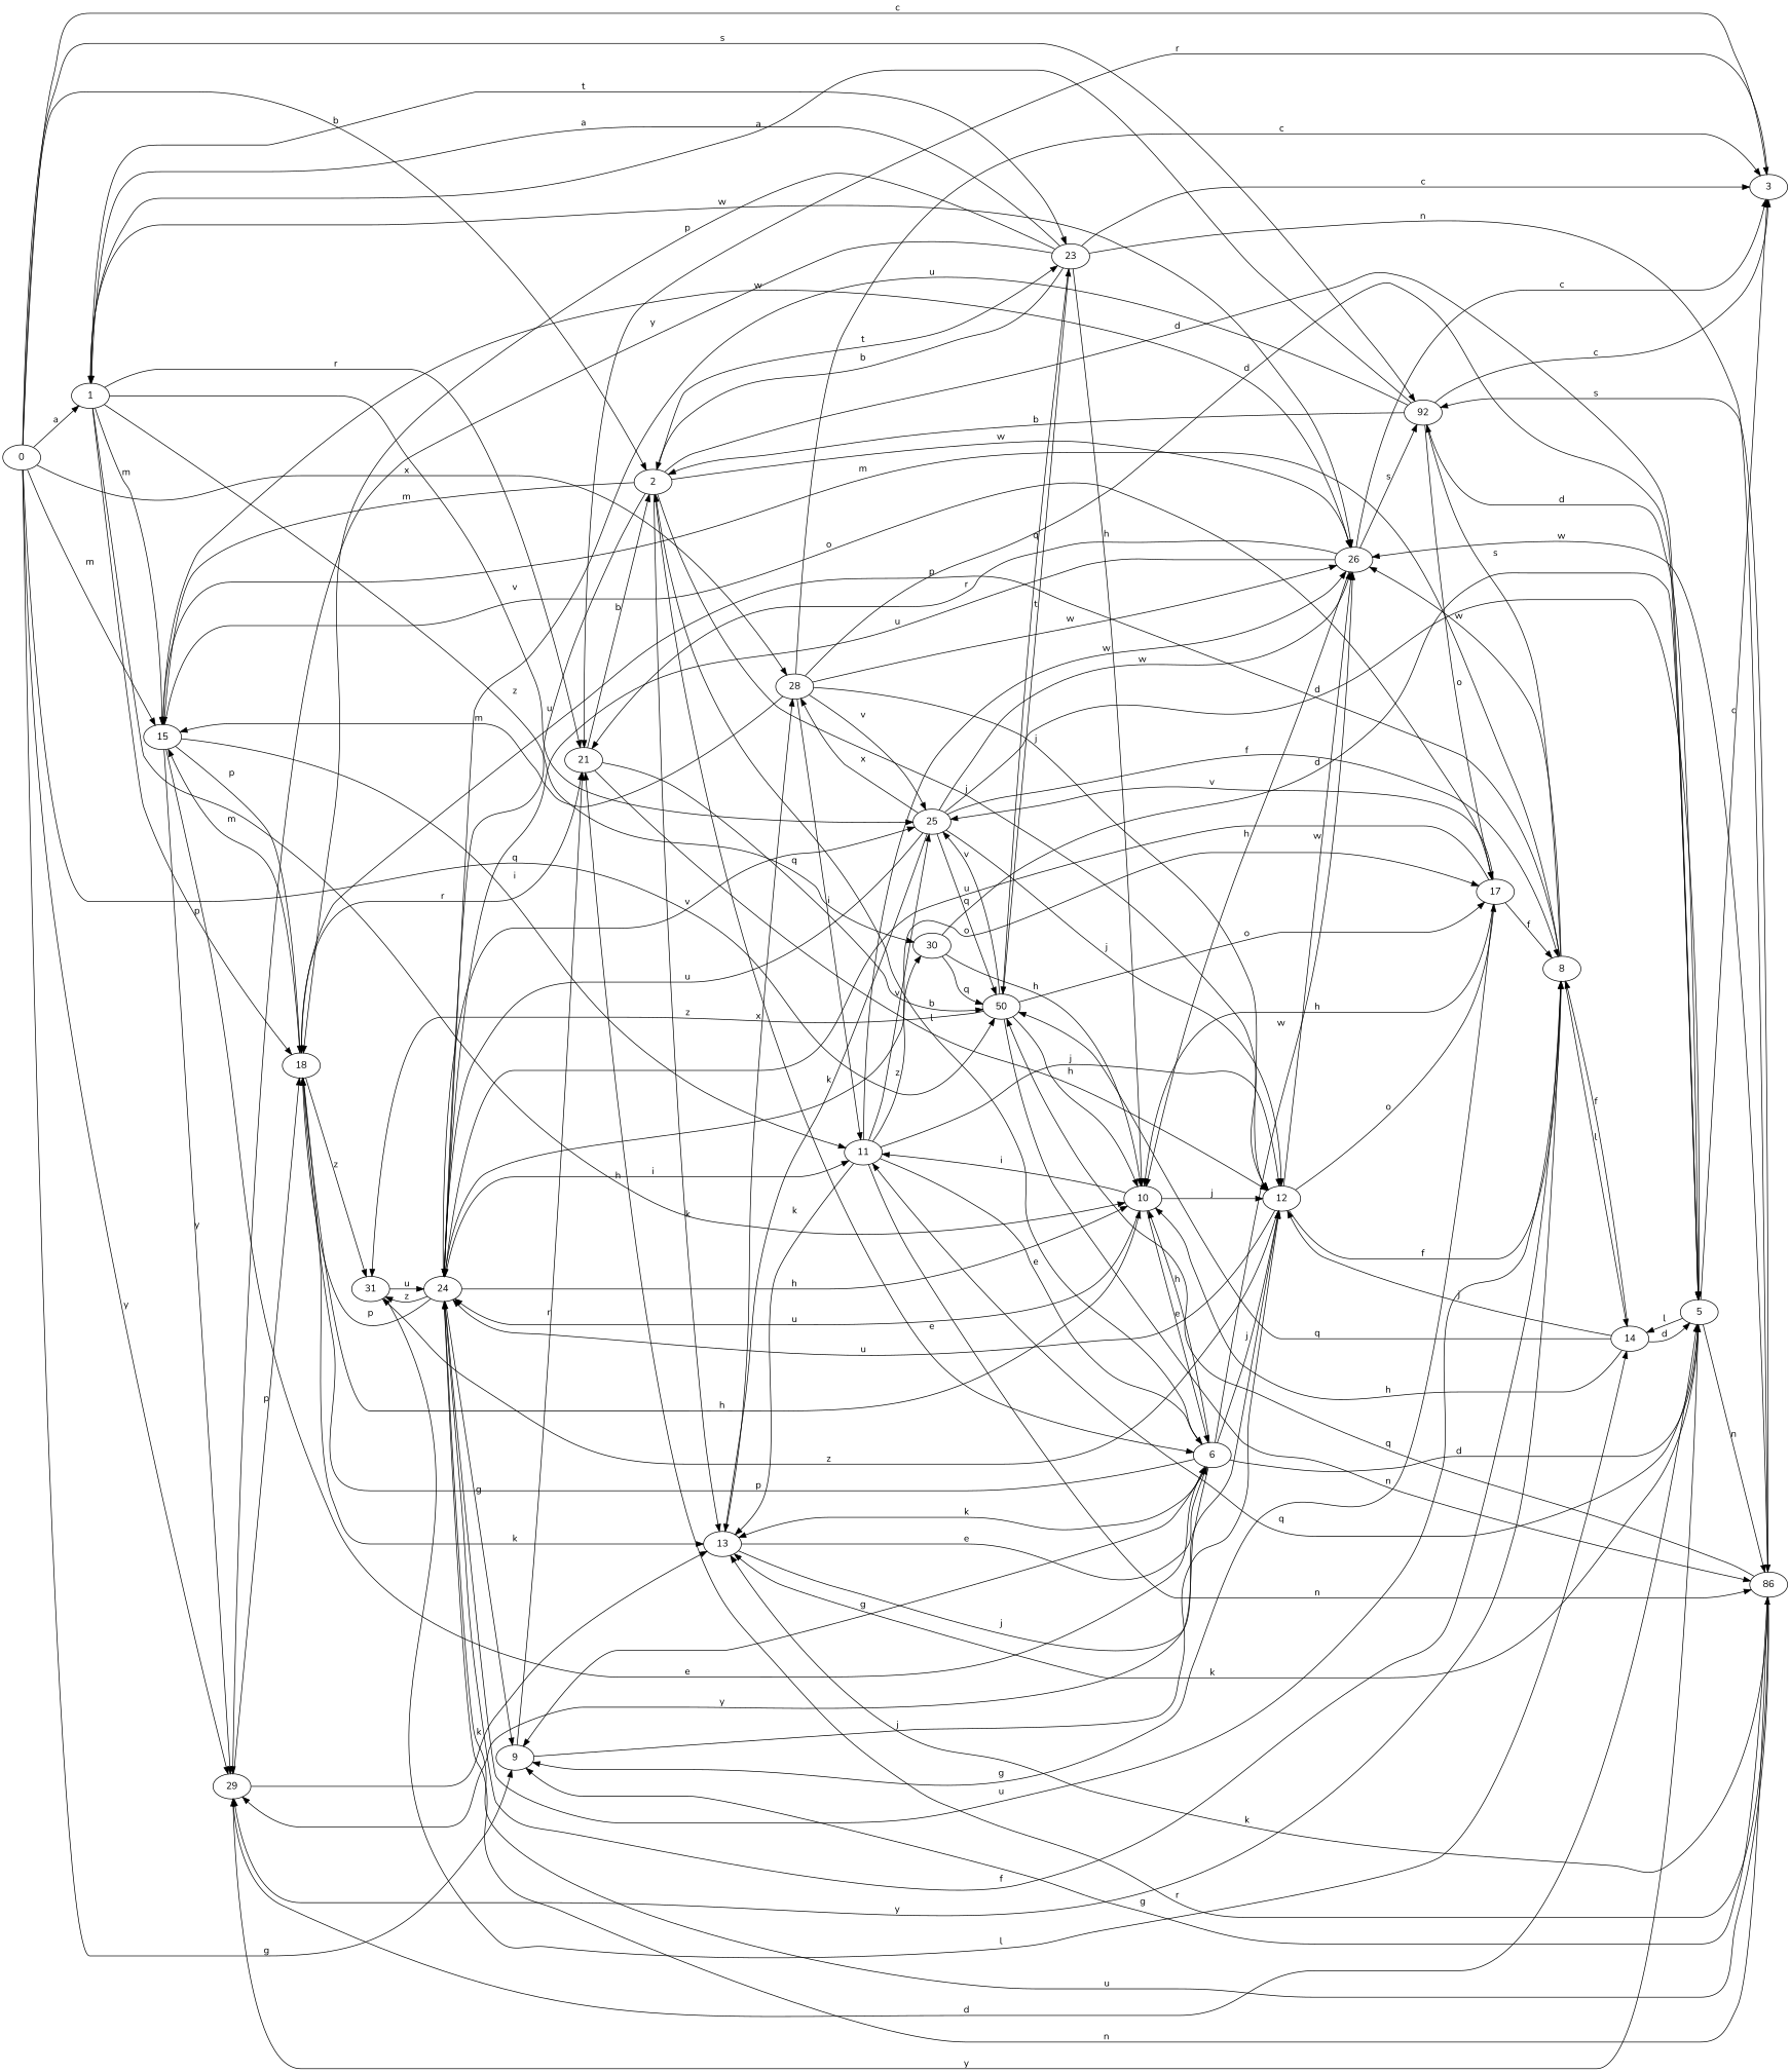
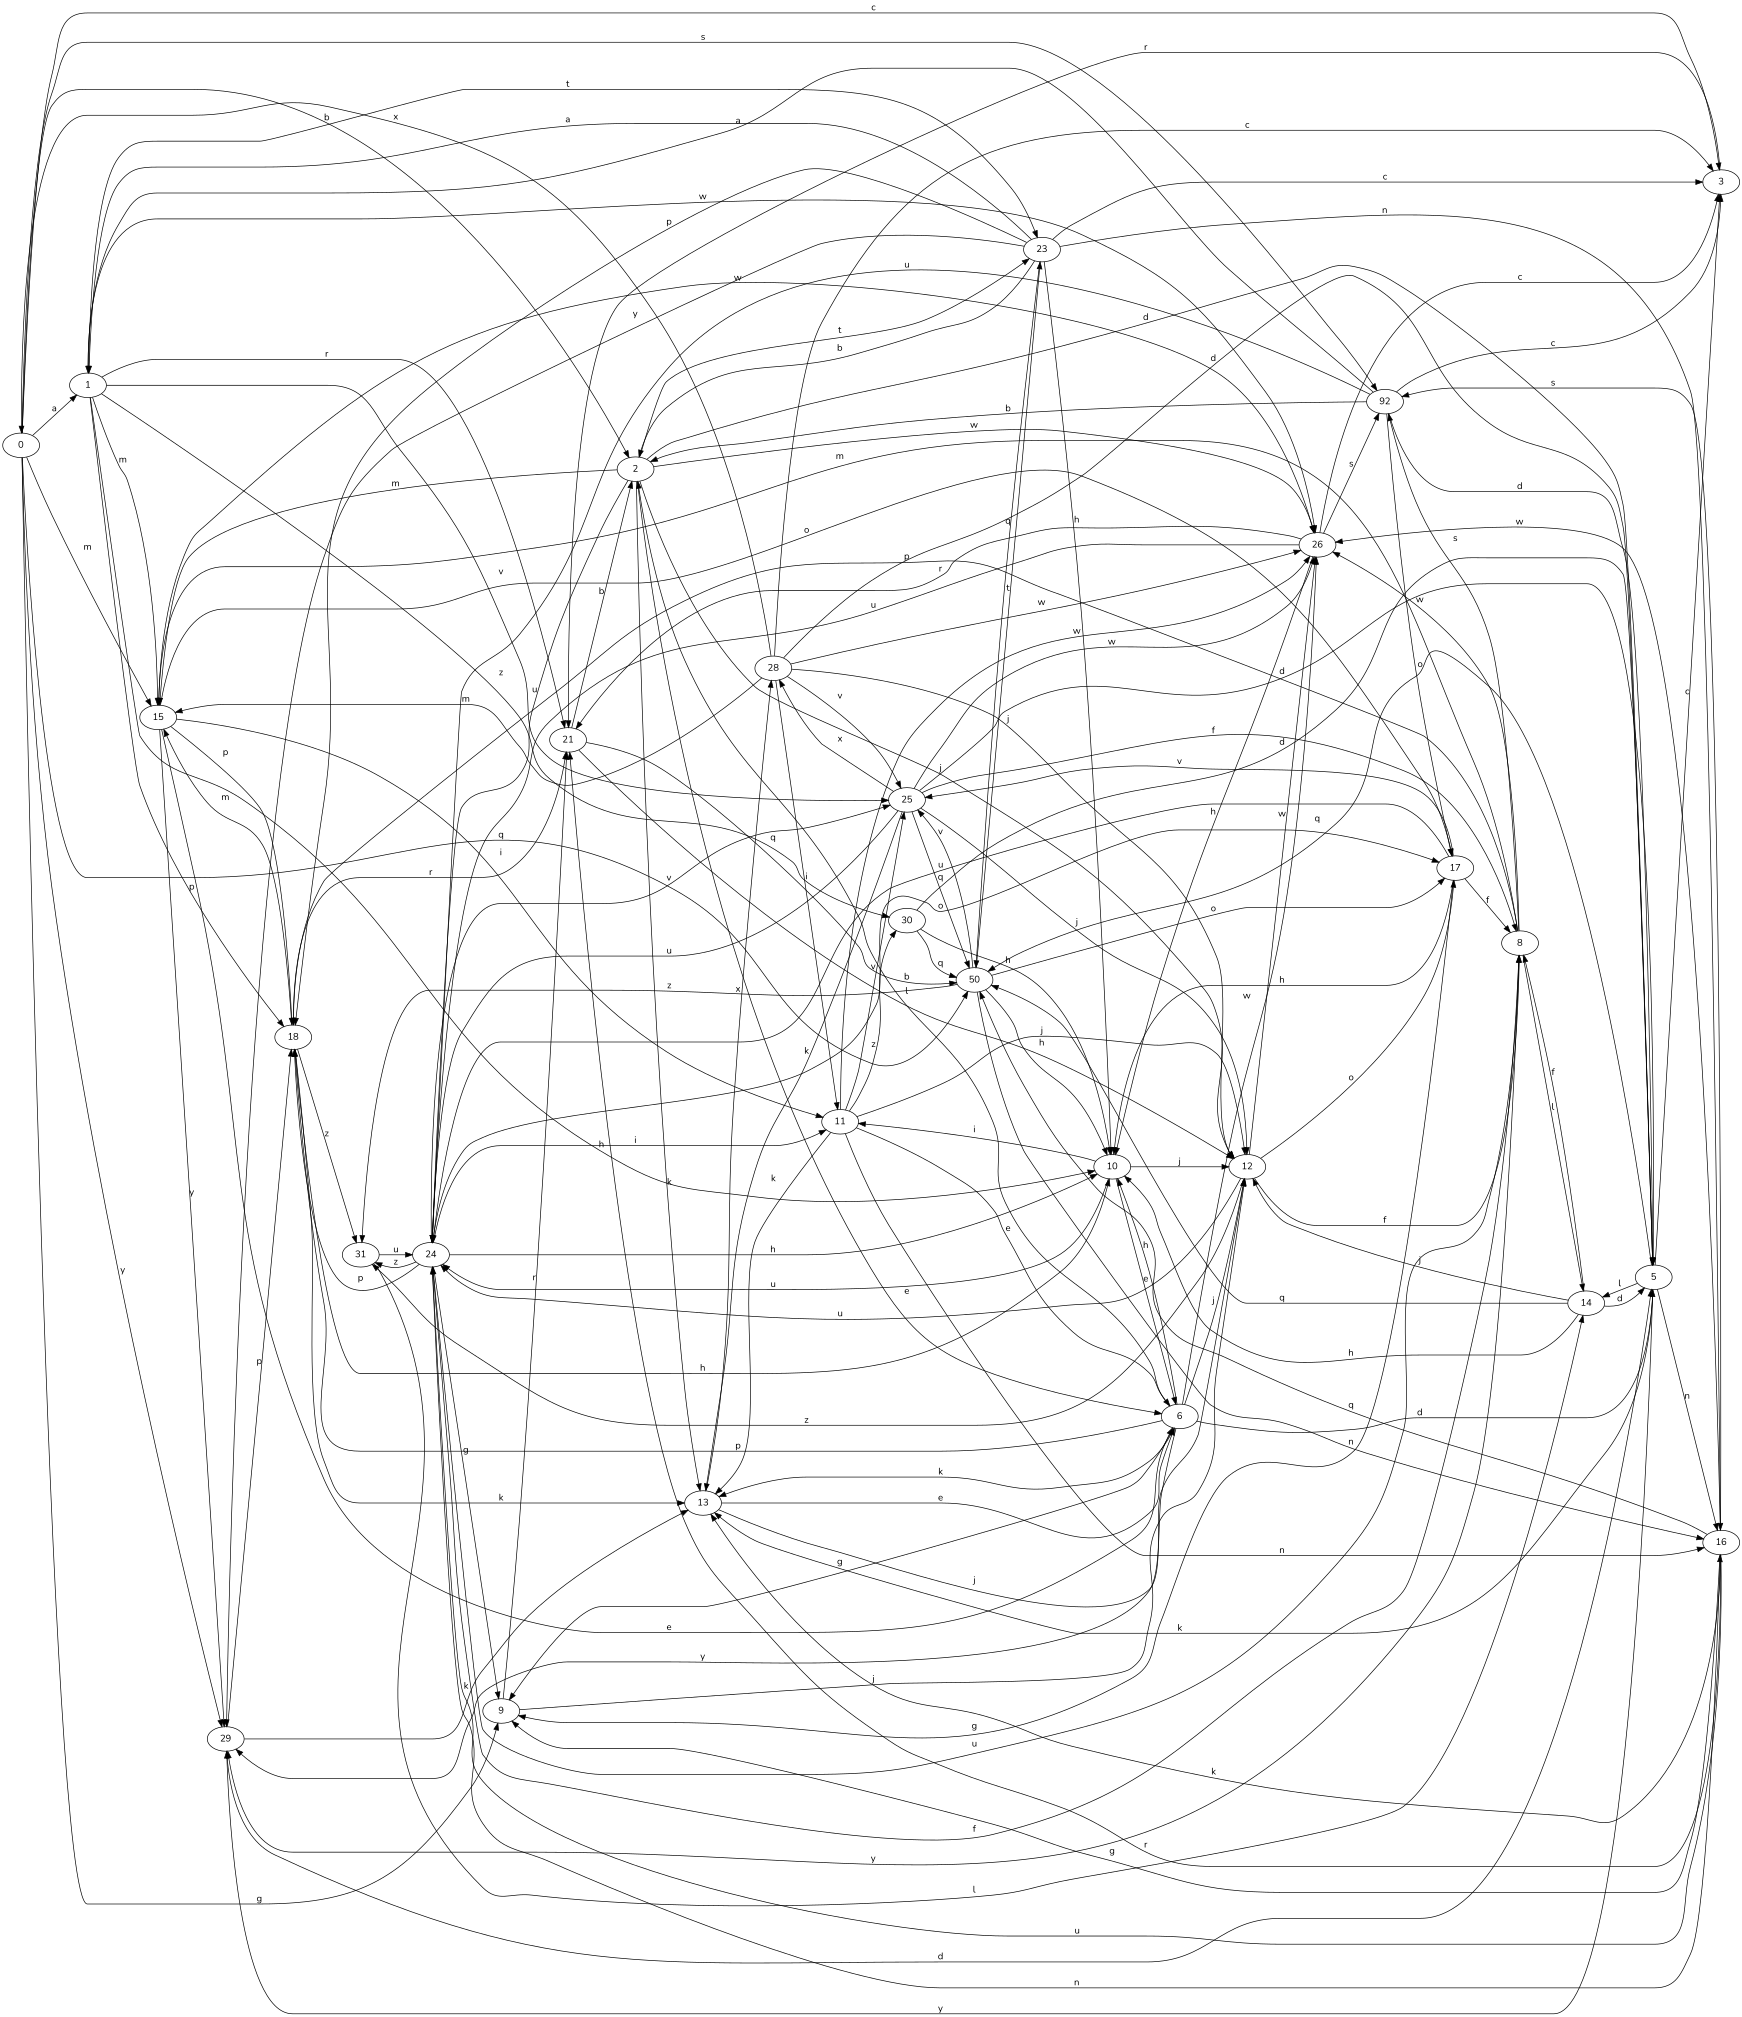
  strict digraph {
    fontname=Nunito
    rankdir=LR
    node [fontname=Nunito]
    edge [fontname=Nunito]
    0
    1
    2
    3
    9
    15
    n7 [label=50]
    n8 [label=92]
    28
    29
    10
    18
    21
    23
    25
    26
    30
    5
    6
    12
    13
    24
    11
    17
-   16 [label=86]
+   16
    31
    8
    14
    0 -> 1 [label=a]
    0 -> 2 [label=b]
    0 -> 3 [label=c]
    0 -> 9 [label=g]
    0 -> 15 [label=m]
    0 -> n7 [label=q]
    0 -> n8 [label=s]
-   0 -> 28 [label=x]
+   28 -> 0 [label=x]
    0 -> 29 [label=y]
    1 -> 15 [label=m]
    1 -> 10 [label=h]
    1 -> 18 [label=p]
    1 -> 21 [label=r]
    1 -> 23 [label=t]
    1 -> 25 [label=v]
    1 -> 26 [label=w]
    1 -> 30 [label=z]
    2 -> 15 [label=m]
    2 -> 23 [label=t]
    2 -> 26 [label=w]
    2 -> 5 [label=d]
    2 -> 6 [label=e]
    2 -> 12 [label=j]
    2 -> 13 [label=k]
    2 -> 24 [label=u]
    3 -> 21 [label=r]
    9 -> 21 [label=r]
    9 -> 12 [label=j]
    15 -> 29 [label=y]
    15 -> 18 [label=p]
    15 -> 26 [label=w]
    15 -> 6 [label=e]
    15 -> 11 [label=i]
    15 -> 17 [label=o]
    n7 -> 10 [label=h]
    n7 -> 23 [label=t]
    n7 -> 25 [label=v]
    n7 -> 17 [label=o]
    n7 -> 16 [label=n]
    n7 -> 31 [label=z]
    n8 -> 1 [label=a]
    n8 -> 2 [label=b]
    n8 -> 3 [label=c]
    n8 -> 5 [label=d]
    n8 -> 24 [label=u]
    n8 -> 17 [label=o]
    28 -> 3 [label=c]
    28 -> 15 [label=m]
    28 -> 25 [label=v]
    28 -> 26 [label=w]
    28 -> 5 [label=d]
    28 -> 12 [label=j]
    28 -> 11 [label=i]
    29 -> 18 [label=p]
    29 -> 5 [label=d]
    29 -> 13 [label=k]
    10 -> 6 [label=e]
    10 -> 12 [label=j]
    10 -> 24 [label=u]
    10 -> 11 [label=i]
    18 -> 15 [label=m]
    18 -> 10 [label=h]
    18 -> 21 [label=r]
    18 -> 13 [label=k]
    18 -> 31 [label=z]
    21 -> 2 [label=b]
    21 -> n7 [label=q]
    21 -> 12 [label=l]
    23 -> 1 [label=a]
    23 -> 2 [label=b]
    23 -> 3 [label=c]
    23 -> n7 [label=q]
    23 -> 29 [label=y]
    23 -> 10 [label=h]
    23 -> 18 [label=p]
    23 -> 16 [label=n]
    25 -> n7 [label=q]
    25 -> 28 [label=x]
    25 -> 26 [label=w]
    25 -> 5 [label=d]
    25 -> 12 [label=j]
    25 -> 13 [label=k]
    25 -> 24 [label=u]
    25 -> 8 [label=f]
    26 -> 3 [label=c]
    26 -> n8 [label=s]
    26 -> 10 [label=h]
    26 -> 21 [label=r]
    26 -> 24 [label=u]
    30 -> n7 [label=q]
    30 -> 10 [label=h]
    30 -> 5 [label=d]
    5 -> 3 [label=c]
-   5 -> 11 [label=q]
+   5 -> n7 [label=q]
    5 -> 29 [label=y]
    5 -> 13 [label=k]
    5 -> 16 [label=n]
    5 -> 14 [label=l]
    6 -> 2 [label=b]
    6 -> 9 [label=g]
    6 -> 29 [label=y]
    6 -> 10 [label=h]
    6 -> 18 [label=p]
    6 -> 26 [label=w]
    6 -> 5 [label=d]
    6 -> 12 [label=j]
    6 -> 13 [label=k]
    12 -> 26 [label=w]
    12 -> 24 [label=u]
    12 -> 17 [label=o]
    12 -> 31 [label=z]
    12 -> 8 [label=f]
    13 -> 28 [label=x]
    13 -> 6 [label=e]
    13 -> 12 [label=j]
    24 -> 9 [label=g]
    24 -> 10 [label=h]
    24 -> 18 [label=p]
    24 -> 25 [label=v]
    24 -> 11 [label=i]
    24 -> 17 [label=o]
    24 -> 16 [label=n]
    24 -> 31 [label=z]
    24 -> 8 [label=f]
    11 -> 25 [label=v]
    11 -> 26 [label=w]
    11 -> 30 [label=z]
    11 -> 6 [label=e]
    11 -> 12 [label=j]
    11 -> 13 [label=k]
    11 -> 16 [label=n]
    17 -> 9 [label=g]
    17 -> 10 [label=h]
    17 -> 25 [label=v]
    17 -> 24 [label=u]
    17 -> 8 [label=f]
    16 -> 9 [label=g]
    16 -> n7 [label=q]
    16 -> n8 [label=s]
    16 -> 21 [label=r]
    16 -> 26 [label=w]
    16 -> 13 [label=k]
    16 -> 24 [label=u]
    31 -> 24 [label=u]
    31 -> 14 [label=l]
    8 -> 15 [label=m]
    8 -> n8 [label=s]
    8 -> 29 [label=y]
    8 -> 18 [label=p]
    8 -> 26 [label=w]
    8 -> 24 [label=u]
    8 -> 14 [label=l]
    14 -> n7 [label=q]
    14 -> 10 [label=h]
    14 -> 5 [label=d]
    14 -> 12 [label=j]
    14 -> 8 [label=f]
  }
